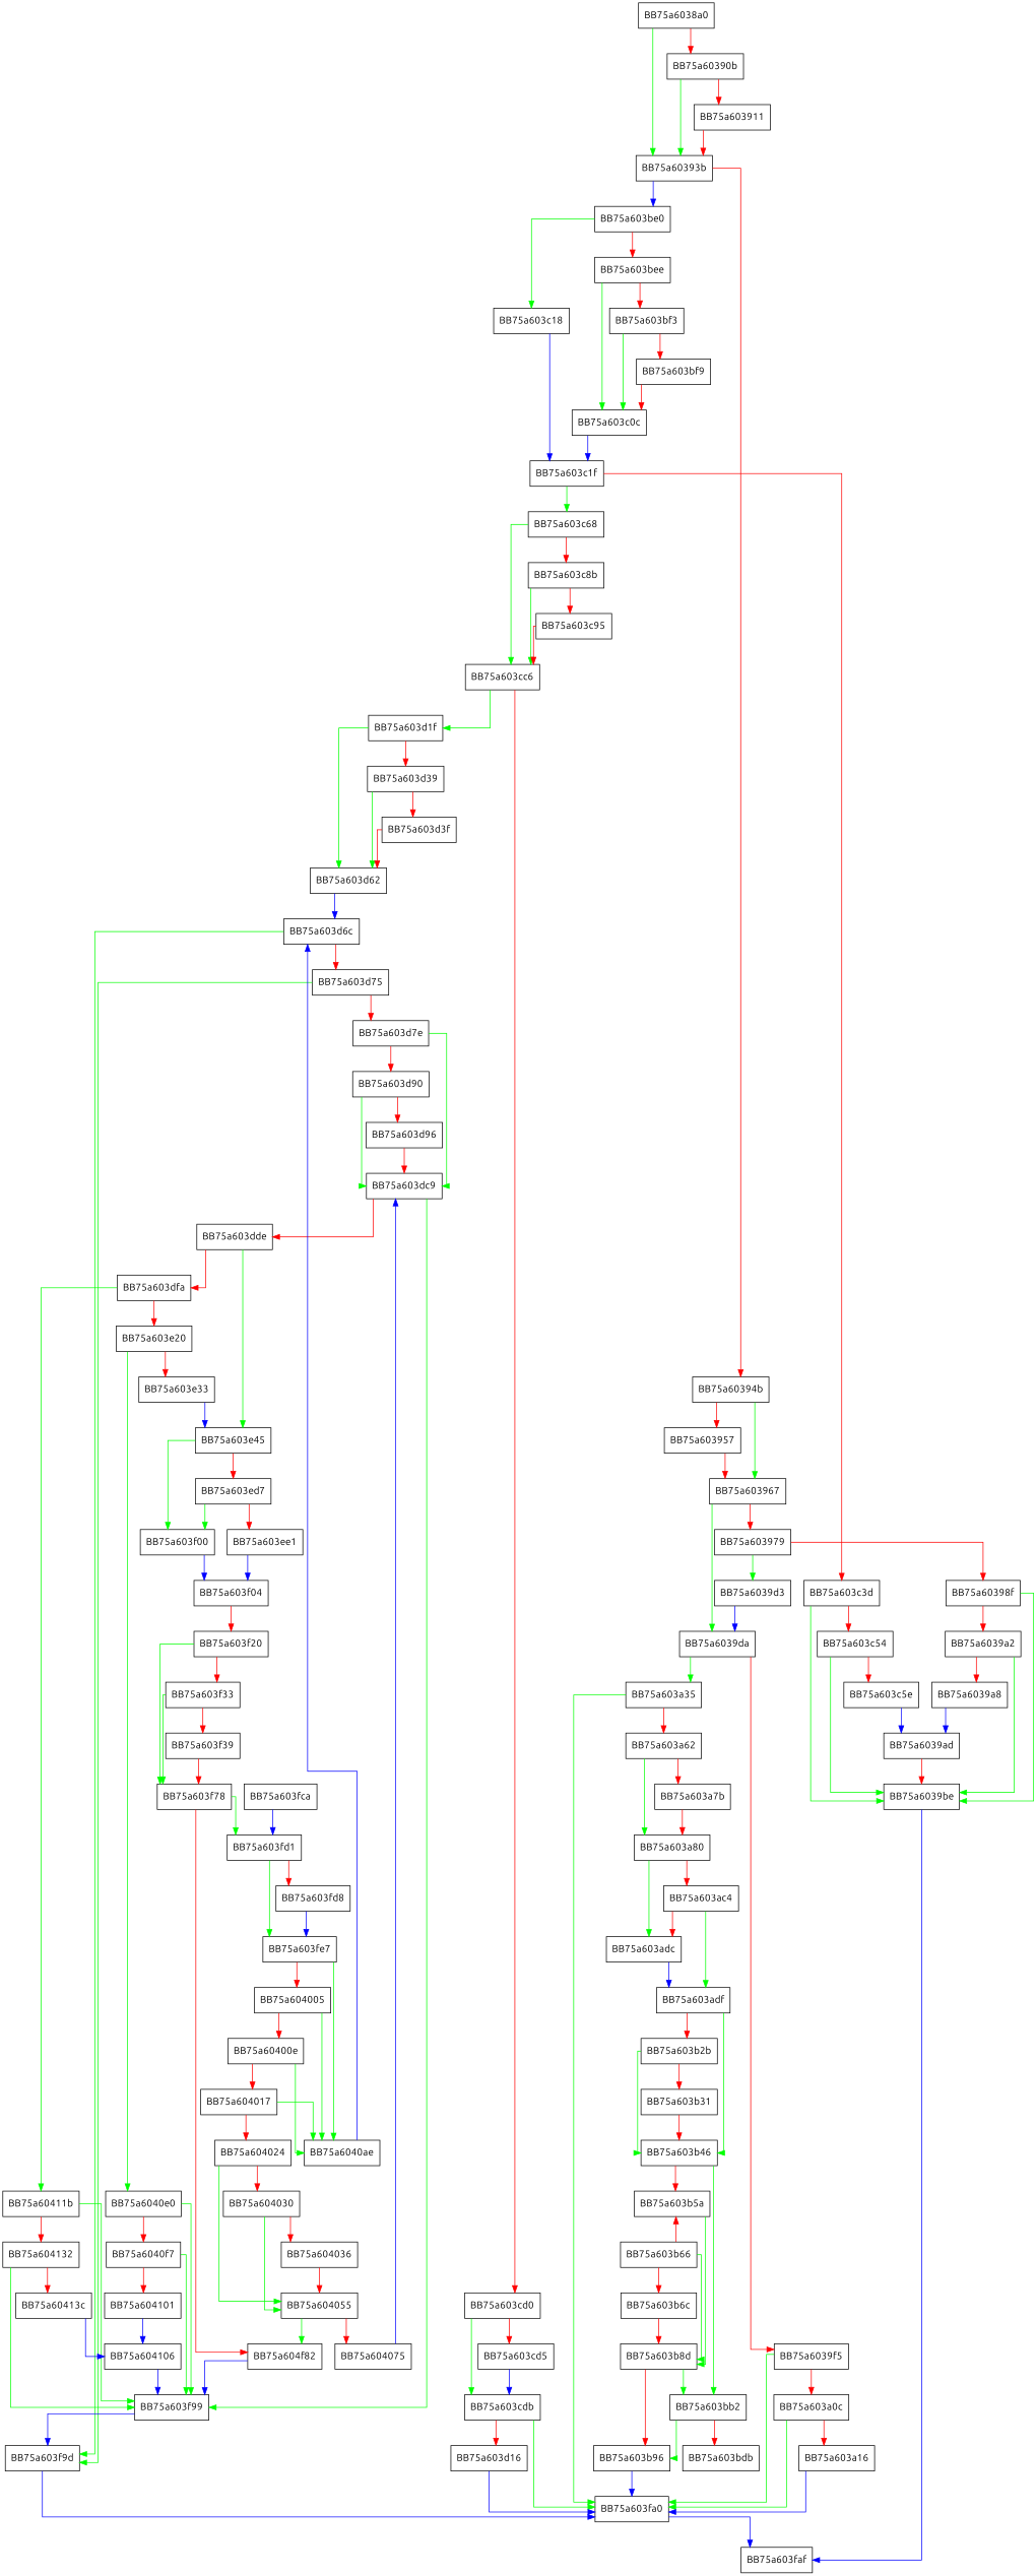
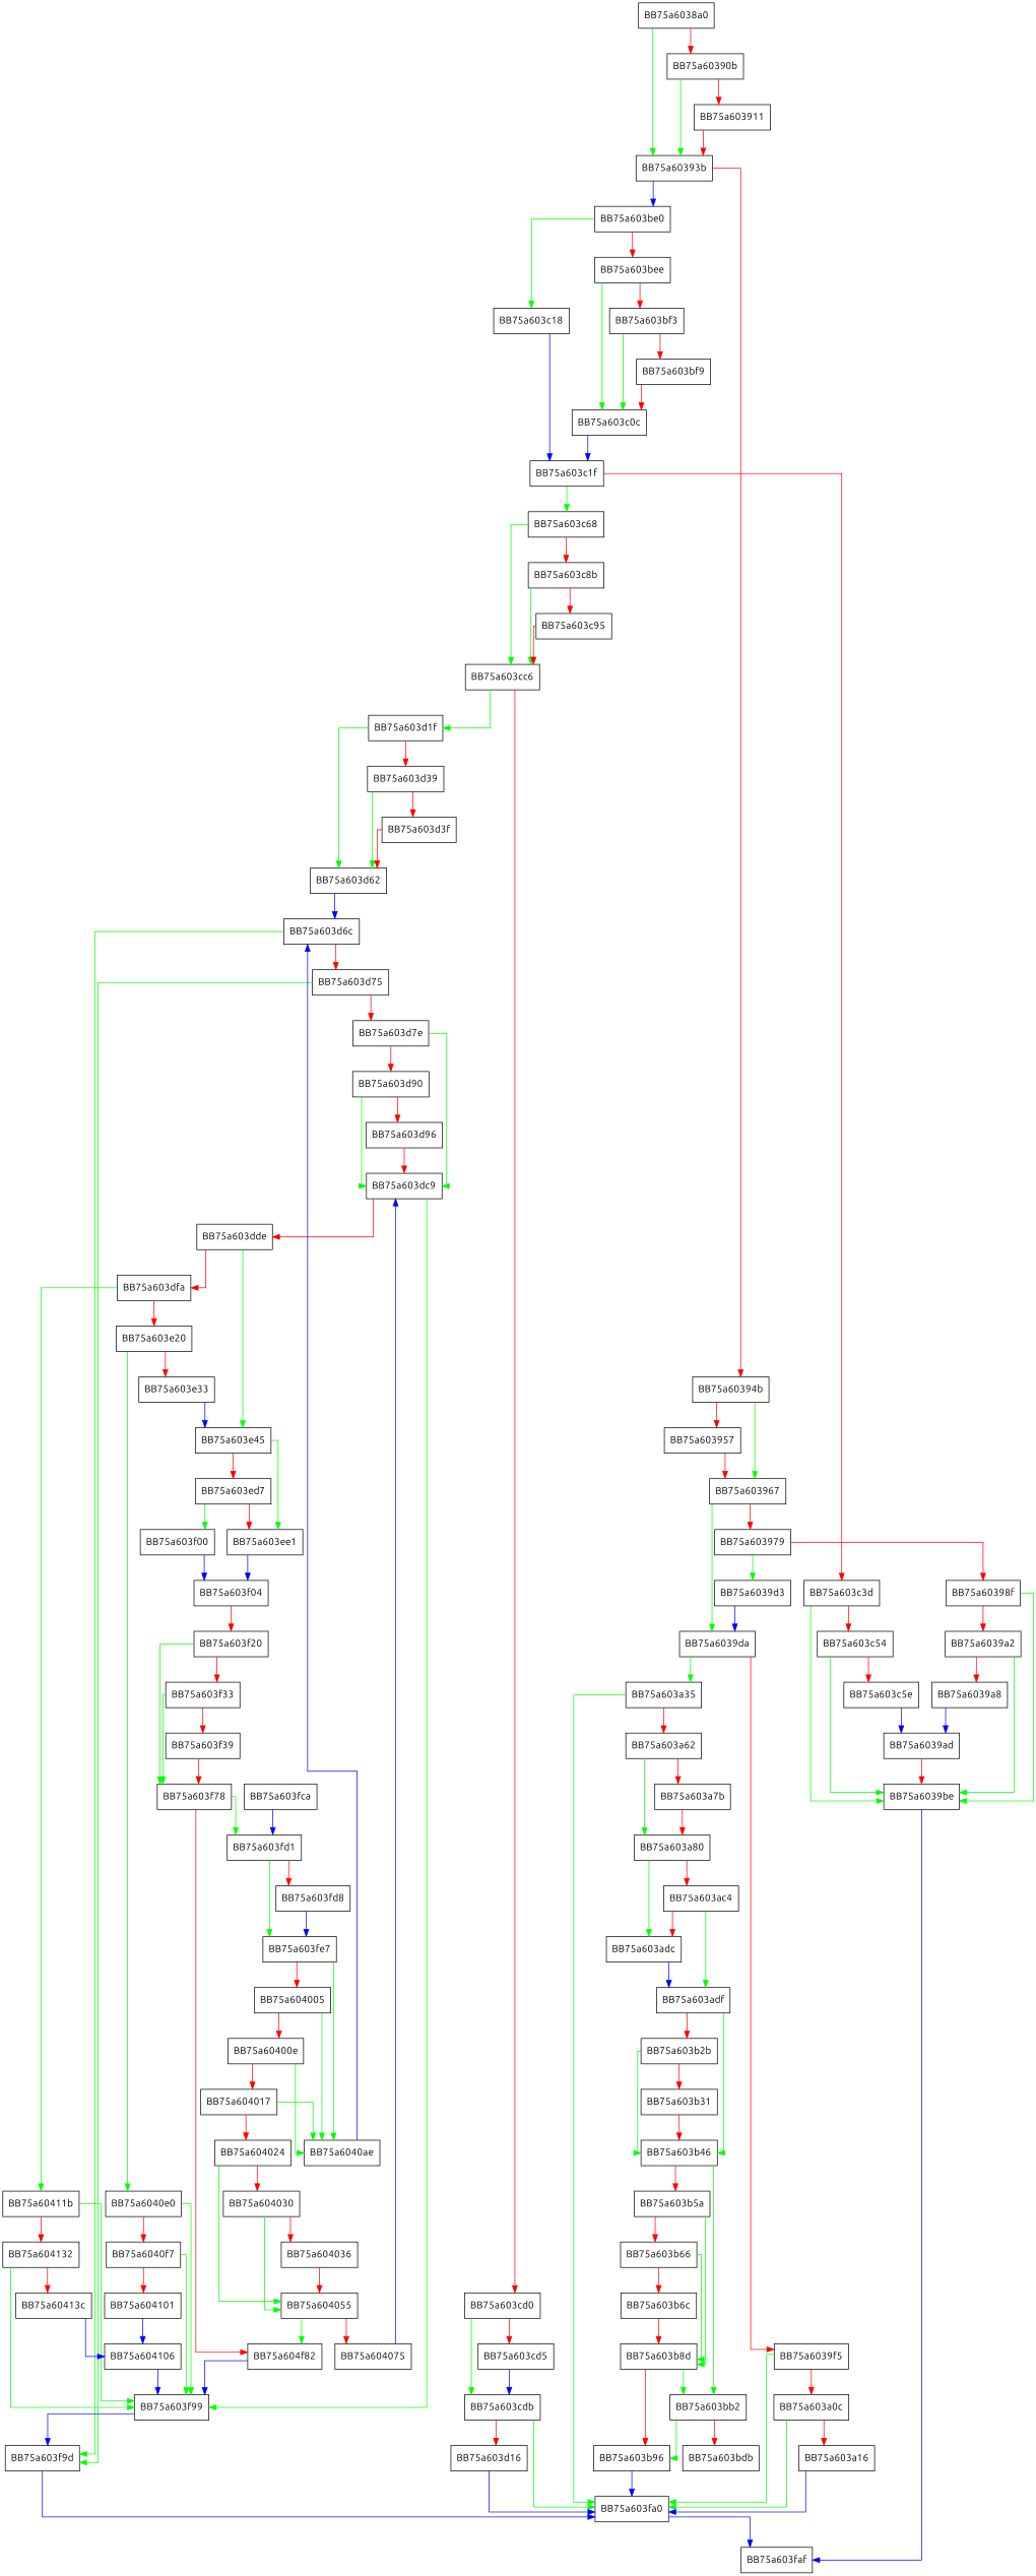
  digraph {
    fontname=Ubuntu
    splines=ortho
    node [fontname=Ubuntu shape=box]
    edge [color=red fontname=Ubuntu]
    BB75a6038a0
    BB75a60393b
    BB75a60390b
    BB75a603be0
    BB75a60394b
    BB75a603911
    BB75a603c18
    BB75a603bee
    BB75a603967
    BB75a603957
    BB75a603c1f
    BB75a603c0c
    BB75a603bf3
    BB75a6039da
    BB75a603979
    BB75a603a35
    BB75a6039f5
    BB75a6039d3
    BB75a60398f
    BB75a603fa0
    BB75a603a62
    BB75a603a0c
    BB75a6039be
    BB75a6039a2
    BB75a603faf
    BB75a6039a8
    BB75a6039ad
    BB75a603a80
    BB75a603a7b
    BB75a603a16
    BB75a603adc
    BB75a603ac4
    BB75a603adf
    BB75a603b46
    BB75a603b2b
    BB75a603bb2
    BB75a603b5a
    BB75a603b31
    BB75a603b96
    BB75a603bdb
    BB75a603b8d
    BB75a603b66
    BB75a603b6c
    BB75a603c68
    BB75a603c3d
    BB75a603bf9
    BB75a603cc6
    BB75a603c8b
    BB75a603c54
    BB75a603d1f
    BB75a603cd0
    BB75a603c95
    BB75a603c5e
    BB75a603d62
    BB75a603d39
    BB75a603cdb
    BB75a603cd5
    BB75a603d6c
    BB75a603d3f
    BB75a603d16
    BB75a603f9d
    BB75a603d75
    BB75a603d7e
    BB75a603dc9
    BB75a603d90
    BB75a603f99
    BB75a603dde
    BB75a603d96
    BB75a603e45
    BB75a603dfa
    BB75a603f00
    BB75a603ed7
    BB75a60411b
    BB75a603e20
    BB75a603f04
    BB75a603ee1
    BB75a604132
    BB75a6040e0
    BB75a603e33
    BB75a60413c
    BB75a6040f7
    BB75a604101
    BB75a603f20
    BB75a603fca
    BB75a603fd1
    BB75a603f78
    BB75a603f33
    BB75a603fe7
    BB75a603fd8
    n90 [label=BB75a604f82]
    BB75a603f39
    BB75a6040ae
    BB75a604005
    BB75a60400e
    BB75a604017
    BB75a604024
    BB75a604055
    BB75a604030
    BB75a604075
    BB75a604036
    BB75a604106
    BB75a6038a0 -> BB75a60393b [color=green]
    BB75a6038a0 -> BB75a60390b
    BB75a60393b -> BB75a603be0 [color=blue]
    BB75a60393b -> BB75a60394b
    BB75a60390b -> BB75a60393b [color=green]
    BB75a60390b -> BB75a603911
    BB75a603be0 -> BB75a603c18 [color=green]
    BB75a603be0 -> BB75a603bee
    BB75a60394b -> BB75a603967 [color=green]
    BB75a60394b -> BB75a603957
    BB75a603911 -> BB75a60393b
    BB75a603c18 -> BB75a603c1f [color=blue]
    BB75a603bee -> BB75a603c0c [color=green]
    BB75a603bee -> BB75a603bf3
    BB75a603967 -> BB75a6039da [color=green]
    BB75a603967 -> BB75a603979
    BB75a603957 -> BB75a603967
    BB75a603c1f -> BB75a603c68 [color=green]
    BB75a603c1f -> BB75a603c3d
    BB75a603c0c -> BB75a603c1f [color=blue]
    BB75a603bf3 -> BB75a603c0c [color=green]
    BB75a603bf3 -> BB75a603bf9
    BB75a6039da -> BB75a603a35 [color=green]
    BB75a6039da -> BB75a6039f5
    BB75a603979 -> BB75a6039d3 [color=green]
    BB75a603979 -> BB75a60398f
    BB75a603a35 -> BB75a603fa0 [color=green]
    BB75a603a35 -> BB75a603a62
    BB75a6039f5 -> BB75a603fa0 [color=green]
    BB75a6039f5 -> BB75a603a0c
    BB75a6039d3 -> BB75a6039da [color=blue]
    BB75a60398f -> BB75a6039be [color=green]
    BB75a60398f -> BB75a6039a2
    BB75a603fa0 -> BB75a603faf [color=blue]
    BB75a603a62 -> BB75a603a80 [color=green]
    BB75a603a62 -> BB75a603a7b
    BB75a603a0c -> BB75a603fa0 [color=green]
    BB75a603a0c -> BB75a603a16
    BB75a6039be -> BB75a603faf [color=blue]
    BB75a6039a2 -> BB75a6039be [color=green]
    BB75a6039a2 -> BB75a6039a8
    BB75a6039a8 -> BB75a6039ad [color=blue]
    BB75a6039ad -> BB75a6039be
    BB75a603a80 -> BB75a603adc [color=green]
    BB75a603a80 -> BB75a603ac4
    BB75a603a7b -> BB75a603a80
    BB75a603a16 -> BB75a603fa0 [color=blue]
    BB75a603adc -> BB75a603adf [color=blue]
    BB75a603ac4 -> BB75a603adc
    BB75a603ac4 -> BB75a603adf [color=green]
    BB75a603adf -> BB75a603b46 [color=green]
    BB75a603adf -> BB75a603b2b
    BB75a603b46 -> BB75a603bb2 [color=green]
    BB75a603b46 -> BB75a603b5a
    BB75a603b2b -> BB75a603b46 [color=green]
    BB75a603b2b -> BB75a603b31
    BB75a603bb2 -> BB75a603b96 [color=green]
    BB75a603bb2 -> BB75a603bdb
    BB75a603b5a -> BB75a603b8d [color=green]
-   BB75a603b66 -> BB75a603b5a
+   BB75a603b5a -> BB75a603b66
    BB75a603b31 -> BB75a603b46
    BB75a603b96 -> BB75a603fa0 [color=blue]
    BB75a603b8d -> BB75a603bb2 [color=green]
    BB75a603b8d -> BB75a603b96
    BB75a603b66 -> BB75a603b8d [color=green]
    BB75a603b66 -> BB75a603b6c
    BB75a603b6c -> BB75a603b8d
    BB75a603c68 -> BB75a603cc6 [color=green]
    BB75a603c68 -> BB75a603c8b
    BB75a603c3d -> BB75a6039be [color=green]
    BB75a603c3d -> BB75a603c54
    BB75a603bf9 -> BB75a603c0c
    BB75a603cc6 -> BB75a603d1f [color=green]
    BB75a603cc6 -> BB75a603cd0
    BB75a603c8b -> BB75a603cc6 [color=green]
    BB75a603c8b -> BB75a603c95
    BB75a603c54 -> BB75a6039be [color=green]
    BB75a603c54 -> BB75a603c5e
    BB75a603d1f -> BB75a603d62 [color=green]
    BB75a603d1f -> BB75a603d39
    BB75a603cd0 -> BB75a603cdb [color=green]
    BB75a603cd0 -> BB75a603cd5
    BB75a603c95 -> BB75a603cc6
    BB75a603c5e -> BB75a6039ad [color=blue]
    BB75a603d62 -> BB75a603d6c [color=blue]
    BB75a603d39 -> BB75a603d62 [color=green]
    BB75a603d39 -> BB75a603d3f
    BB75a603cdb -> BB75a603fa0 [color=green]
    BB75a603cdb -> BB75a603d16
    BB75a603cd5 -> BB75a603cdb [color=blue]
    BB75a603d6c -> BB75a603f9d [color=green]
    BB75a603d6c -> BB75a603d75
    BB75a603d3f -> BB75a603d62
    BB75a603d16 -> BB75a603fa0 [color=blue]
    BB75a603f9d -> BB75a603fa0 [color=blue]
    BB75a603d75 -> BB75a603f9d [color=green]
    BB75a603d75 -> BB75a603d7e
    BB75a603d7e -> BB75a603dc9 [color=green]
    BB75a603d7e -> BB75a603d90
    BB75a603dc9 -> BB75a603f99 [color=green]
    BB75a603dc9 -> BB75a603dde
    BB75a603d90 -> BB75a603dc9 [color=green]
    BB75a603d90 -> BB75a603d96
    BB75a603f99 -> BB75a603f9d [color=blue]
    BB75a603dde -> BB75a603e45 [color=green]
    BB75a603dde -> BB75a603dfa
    BB75a603d96 -> BB75a603dc9
-   BB75a603e45 -> BB75a603f00 [color=green]
+   BB75a603e45 -> BB75a603ee1 [color=green]
    BB75a603e45 -> BB75a603ed7
    BB75a603dfa -> BB75a60411b [color=green]
    BB75a603dfa -> BB75a603e20
    BB75a603f00 -> BB75a603f04 [color=blue]
    BB75a603ed7 -> BB75a603f00 [color=green]
    BB75a603ed7 -> BB75a603ee1
    BB75a60411b -> BB75a603f99 [color=green]
    BB75a60411b -> BB75a604132
    BB75a603e20 -> BB75a6040e0 [color=green]
    BB75a603e20 -> BB75a603e33
    BB75a603f04 -> BB75a603f20
    BB75a603ee1 -> BB75a603f04 [color=blue]
    BB75a604132 -> BB75a603f99 [color=green]
    BB75a604132 -> BB75a60413c
    BB75a6040e0 -> BB75a603f99 [color=green]
    BB75a6040e0 -> BB75a6040f7
    BB75a603e33 -> BB75a603e45 [color=blue]
    BB75a60413c -> BB75a604106 [color=blue]
    BB75a6040f7 -> BB75a603f99 [color=green]
    BB75a6040f7 -> BB75a604101
    BB75a604101 -> BB75a604106 [color=blue]
    BB75a603f20 -> BB75a603f78 [color=green]
    BB75a603f20 -> BB75a603f33
    BB75a603fca -> BB75a603fd1 [color=blue]
    BB75a603fd1 -> BB75a603fe7 [color=green]
    BB75a603fd1 -> BB75a603fd8
    BB75a603f78 -> BB75a603fd1 [color=green]
    BB75a603f78 -> n90
    BB75a603f33 -> BB75a603f78 [color=green]
    BB75a603f33 -> BB75a603f39
    BB75a603fe7 -> BB75a6040ae [color=green]
    BB75a603fe7 -> BB75a604005
    BB75a603fd8 -> BB75a603fe7 [color=blue]
    n90 -> BB75a603f99 [color=blue]
    BB75a603f39 -> BB75a603f78
    BB75a6040ae -> BB75a603d6c [color=blue]
    BB75a604005 -> BB75a6040ae [color=green]
    BB75a604005 -> BB75a60400e
    BB75a60400e -> BB75a6040ae [color=green]
    BB75a60400e -> BB75a604017
    BB75a604017 -> BB75a6040ae [color=green]
    BB75a604017 -> BB75a604024
    BB75a604024 -> BB75a604055 [color=green]
    BB75a604024 -> BB75a604030
    BB75a604055 -> n90 [color=green]
    BB75a604055 -> BB75a604075
    BB75a604030 -> BB75a604055 [color=green]
    BB75a604030 -> BB75a604036
    BB75a604075 -> BB75a603dc9 [color=blue]
    BB75a604036 -> BB75a604055
    BB75a604106 -> BB75a603f99 [color=blue]
  }
